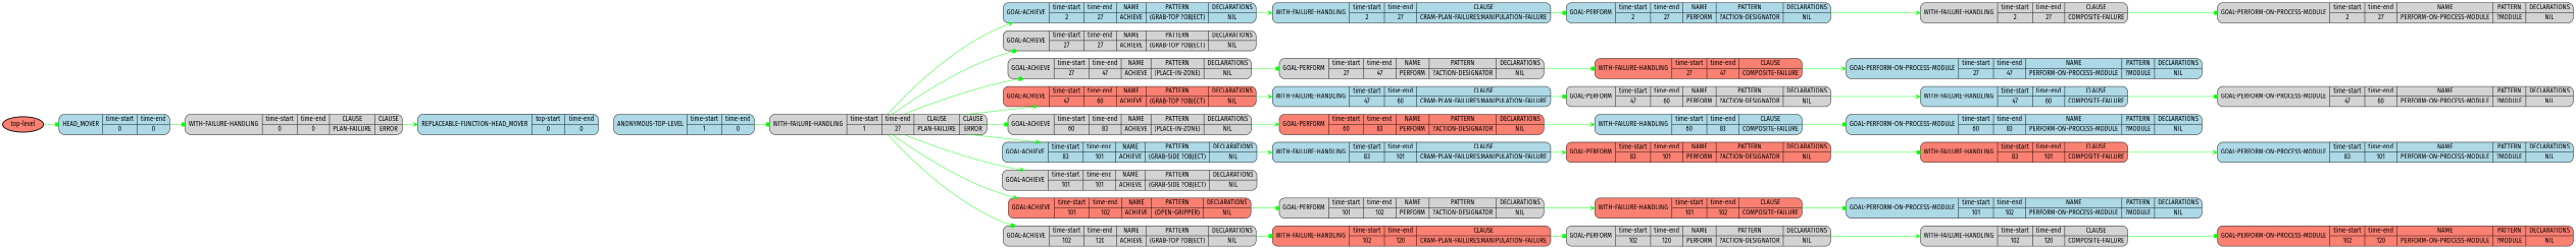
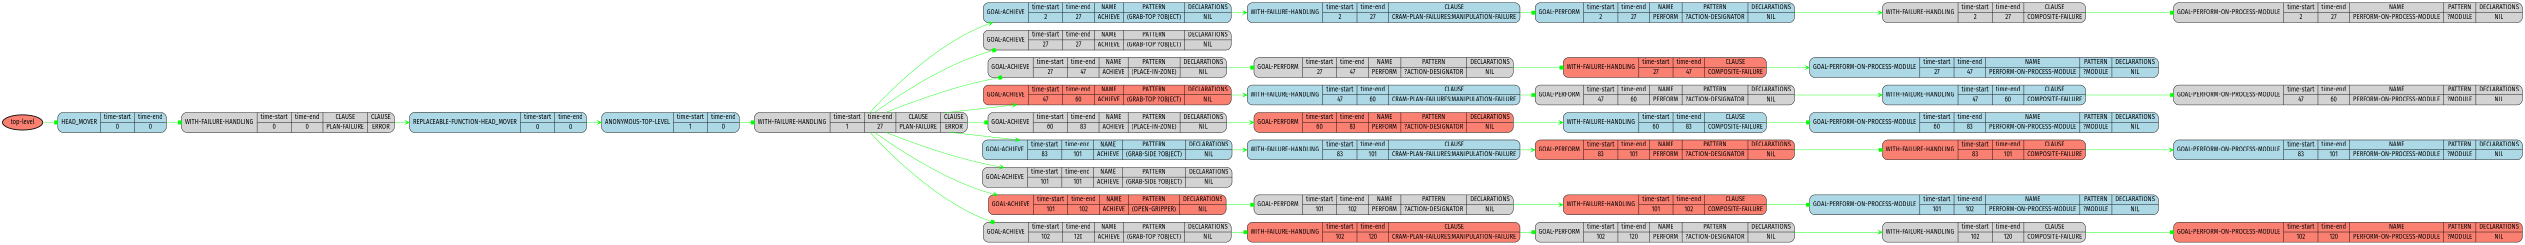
  digraph {
    fontname="Fira Sans"
    rankdir=LR
    node [fillcolor=lightblue fontname="Fira Sans" shape=Mrecord style=filled]
    edge [arrowhead=box color=green fontname="Fira Sans"]
    n1 [fillcolor=salmon label="top-level" shape=ellipse style="bold,filled"]
    n2 [label="{HEAD_MOVER|{time-start | 0}|{time-end | 0}}"]
    n3 [fillcolor=lightgrey label="{WITH-FAILURE-HANDLING|{time-start | 0}|{time-end | 0}|{CLAUSE | PLAN-FAILURE}|{CLAUSE | ERROR}}"]
-   n4 [label="{REPLACEABLE-FUNCTION-HEAD_MOVER|{top-start | 0}|{time-end | 0}}"]
+   n4 [label="{REPLACEABLE-FUNCTION-HEAD_MOVER|{time-start | 0}|{time-end | 0}}"]
    n5 [label="{ANONYMOUS-TOP-LEVEL|{time-start | 1}|{time-end | 0}}"]
    n6 [fillcolor=lightgrey label="{WITH-FAILURE-HANDLING|{time-start | 1}|{time-end | 27}|{CLAUSE | PLAN-FAILURE}|{CLAUSE | ERROR}}"]
    n7 [label="{GOAL-ACHIEVE|{time-start | 2}|{time-end | 27}|{NAME | ACHIEVE}|{PATTERN | (GRAB-TOP ?OBJECT)}|{DECLARATIONS | NIL}}"]
    n8 [fillcolor=lightgrey label="{GOAL-ACHIEVE|{time-start | 27}|{time-end | 27}|{NAME | ACHIEVE}|{PATTERN | (GRAB-TOP ?OBJECT)}|{DECLARATIONS | NIL}}"]
    n9 [fillcolor=lightgrey label="{GOAL-ACHIEVE|{time-start | 27}|{time-end | 47}|{NAME | ACHIEVE}|{PATTERN | (PLACE-IN-ZONE)}|{DECLARATIONS | NIL}}"]
    n10 [fillcolor=salmon label="{GOAL-ACHIEVE|{time-start | 47}|{time-end | 60}|{NAME | ACHIEVE}|{PATTERN | (GRAB-TOP ?OBJECT)}|{DECLARATIONS | NIL}}"]
    n11 [fillcolor=lightgrey label="{GOAL-ACHIEVE|{time-start | 60}|{time-end | 83}|{NAME | ACHIEVE}|{PATTERN | (PLACE-IN-ZONE)}|{DECLARATIONS | NIL}}"]
    n12 [label="{GOAL-ACHIEVE|{time-start | 83}|{time-end | 101}|{NAME | ACHIEVE}|{PATTERN | (GRAB-SIDE ?OBJECT)}|{DECLARATIONS | NIL}}"]
    n13 [fillcolor=lightgrey label="{GOAL-ACHIEVE|{time-start | 101}|{time-end | 101}|{NAME | ACHIEVE}|{PATTERN | (GRAB-SIDE ?OBJECT)}|{DECLARATIONS | NIL}}"]
    n14 [fillcolor=salmon label="{GOAL-ACHIEVE|{time-start | 101}|{time-end | 102}|{NAME | ACHIEVE}|{PATTERN | (OPEN-GRIPPER)}|{DECLARATIONS | NIL}}"]
    n15 [fillcolor=lightgrey label="{GOAL-ACHIEVE|{time-start | 102}|{time-end | 120}|{NAME | ACHIEVE}|{PATTERN | (GRAB-TOP ?OBJECT)}|{DECLARATIONS | NIL}}"]
    n16 [label="{WITH-FAILURE-HANDLING|{time-start | 2}|{time-end | 27}|{CLAUSE | CRAM-PLAN-FAILURES:MANIPULATION-FAILURE}}"]
    n17 [fillcolor=lightgrey label="{GOAL-PERFORM|{time-start | 27}|{time-end | 47}|{NAME | PERFORM}|{PATTERN | ?ACTION-DESIGNATOR}|{DECLARATIONS | NIL}}"]
    n18 [label="{WITH-FAILURE-HANDLING|{time-start | 47}|{time-end | 60}|{CLAUSE | CRAM-PLAN-FAILURES:MANIPULATION-FAILURE}}"]
    n19 [fillcolor=salmon label="{GOAL-PERFORM|{time-start | 60}|{time-end | 83}|{NAME | PERFORM}|{PATTERN | ?ACTION-DESIGNATOR}|{DECLARATIONS | NIL}}"]
    n20 [label="{WITH-FAILURE-HANDLING|{time-start | 83}|{time-end | 101}|{CLAUSE | CRAM-PLAN-FAILURES:MANIPULATION-FAILURE}}"]
    n21 [fillcolor=lightgrey label="{GOAL-PERFORM|{time-start | 101}|{time-end | 102}|{NAME | PERFORM}|{PATTERN | ?ACTION-DESIGNATOR}|{DECLARATIONS | NIL}}"]
    n22 [fillcolor=salmon label="{WITH-FAILURE-HANDLING|{time-start | 102}|{time-end | 120}|{CLAUSE | CRAM-PLAN-FAILURES:MANIPULATION-FAILURE}}"]
    n23 [label="{GOAL-PERFORM|{time-start | 2}|{time-end | 27}|{NAME | PERFORM}|{PATTERN | ?ACTION-DESIGNATOR}|{DECLARATIONS | NIL}}"]
    n24 [fillcolor=lightgrey label="{WITH-FAILURE-HANDLING|{time-start | 2}|{time-end | 27}|{CLAUSE | COMPOSITE-FAILURE}}"]
    n25 [fillcolor=lightgrey label="{GOAL-PERFORM-ON-PROCESS-MODULE|{time-start | 2}|{time-end | 27}|{NAME | PERFORM-ON-PROCESS-MODULE}|{PATTERN | ?MODULE}|{DECLARATIONS | NIL}}"]
    n26 [fillcolor=salmon label="{WITH-FAILURE-HANDLING|{time-start | 27}|{time-end | 47}|{CLAUSE | COMPOSITE-FAILURE}}"]
    n27 [label="{GOAL-PERFORM-ON-PROCESS-MODULE|{time-start | 27}|{time-end | 47}|{NAME | PERFORM-ON-PROCESS-MODULE}|{PATTERN | ?MODULE}|{DECLARATIONS | NIL}}"]
    n28 [fillcolor=lightgrey label="{GOAL-PERFORM|{time-start | 47}|{time-end | 60}|{NAME | PERFORM}|{PATTERN | ?ACTION-DESIGNATOR}|{DECLARATIONS | NIL}}"]
    n29 [label="{WITH-FAILURE-HANDLING|{time-start | 47}|{time-end | 60}|{CLAUSE | COMPOSITE-FAILURE}}"]
    n30 [fillcolor=lightgrey label="{GOAL-PERFORM-ON-PROCESS-MODULE|{time-start | 47}|{time-end | 60}|{NAME | PERFORM-ON-PROCESS-MODULE}|{PATTERN | ?MODULE}|{DECLARATIONS | NIL}}"]
    n31 [label="{WITH-FAILURE-HANDLING|{time-start | 60}|{time-end | 83}|{CLAUSE | COMPOSITE-FAILURE}}"]
    n32 [label="{GOAL-PERFORM-ON-PROCESS-MODULE|{time-start | 60}|{time-end | 83}|{NAME | PERFORM-ON-PROCESS-MODULE}|{PATTERN | ?MODULE}|{DECLARATIONS | NIL}}"]
    n33 [fillcolor=salmon label="{GOAL-PERFORM|{time-start | 83}|{time-end | 101}|{NAME | PERFORM}|{PATTERN | ?ACTION-DESIGNATOR}|{DECLARATIONS | NIL}}"]
    n34 [fillcolor=salmon label="{WITH-FAILURE-HANDLING|{time-start | 83}|{time-end | 101}|{CLAUSE | COMPOSITE-FAILURE}}"]
    n35 [label="{GOAL-PERFORM-ON-PROCESS-MODULE|{time-start | 83}|{time-end | 101}|{NAME | PERFORM-ON-PROCESS-MODULE}|{PATTERN | ?MODULE}|{DECLARATIONS | NIL}}"]
    n36 [fillcolor=salmon label="{WITH-FAILURE-HANDLING|{time-start | 101}|{time-end | 102}|{CLAUSE | COMPOSITE-FAILURE}}"]
    n37 [label="{GOAL-PERFORM-ON-PROCESS-MODULE|{time-start | 101}|{time-end | 102}|{NAME | PERFORM-ON-PROCESS-MODULE}|{PATTERN | ?MODULE}|{DECLARATIONS | NIL}}"]
    n38 [fillcolor=lightgrey label="{GOAL-PERFORM|{time-start | 102}|{time-end | 120}|{NAME | PERFORM}|{PATTERN | ?ACTION-DESIGNATOR}|{DECLARATIONS | NIL}}"]
    n39 [fillcolor=lightgrey label="{WITH-FAILURE-HANDLING|{time-start | 102}|{time-end | 120}|{CLAUSE | COMPOSITE-FAILURE}}"]
    n40 [fillcolor=salmon label="{GOAL-PERFORM-ON-PROCESS-MODULE|{time-start | 102}|{time-end | 120}|{NAME | PERFORM-ON-PROCESS-MODULE}|{PATTERN | ?MODULE}|{DECLARATIONS | NIL}}"]
    n1 -> n2
    n2 -> n3
    n3 -> n4 [arrowhead=vee]
+   n4 -> n5 [arrowhead=vee]
    n5 -> n6
    n6 -> n7 [arrowhead=vee]
    n6 -> n8
    n6 -> n9
    n6 -> n10 [arrowhead=vee]
    n6 -> n11
    n6 -> n12 [arrowhead=vee]
    n6 -> n13 [arrowhead=vee]
    n6 -> n14 [arrowhead=vee]
    n6 -> n15
    n7 -> n16 [arrowhead=vee]
    n9 -> n17
    n10 -> n18 [arrowhead=vee]
    n11 -> n19 [arrowhead=vee]
    n12 -> n20 [arrowhead=vee]
    n14 -> n21
    n15 -> n22
    n16 -> n23
    n17 -> n26
    n18 -> n28
    n19 -> n31 [arrowhead=vee]
    n20 -> n33 [arrowhead=vee]
    n21 -> n36 [arrowhead=vee]
    n22 -> n38
    n23 -> n24 [arrowhead=vee]
    n24 -> n25
    n26 -> n27 [arrowhead=vee]
    n28 -> n29 [arrowhead=vee]
    n29 -> n30
    n31 -> n32
    n33 -> n34
    n34 -> n35 [arrowhead=vee]
    n36 -> n37
    n38 -> n39 [arrowhead=vee]
    n39 -> n40
  }
